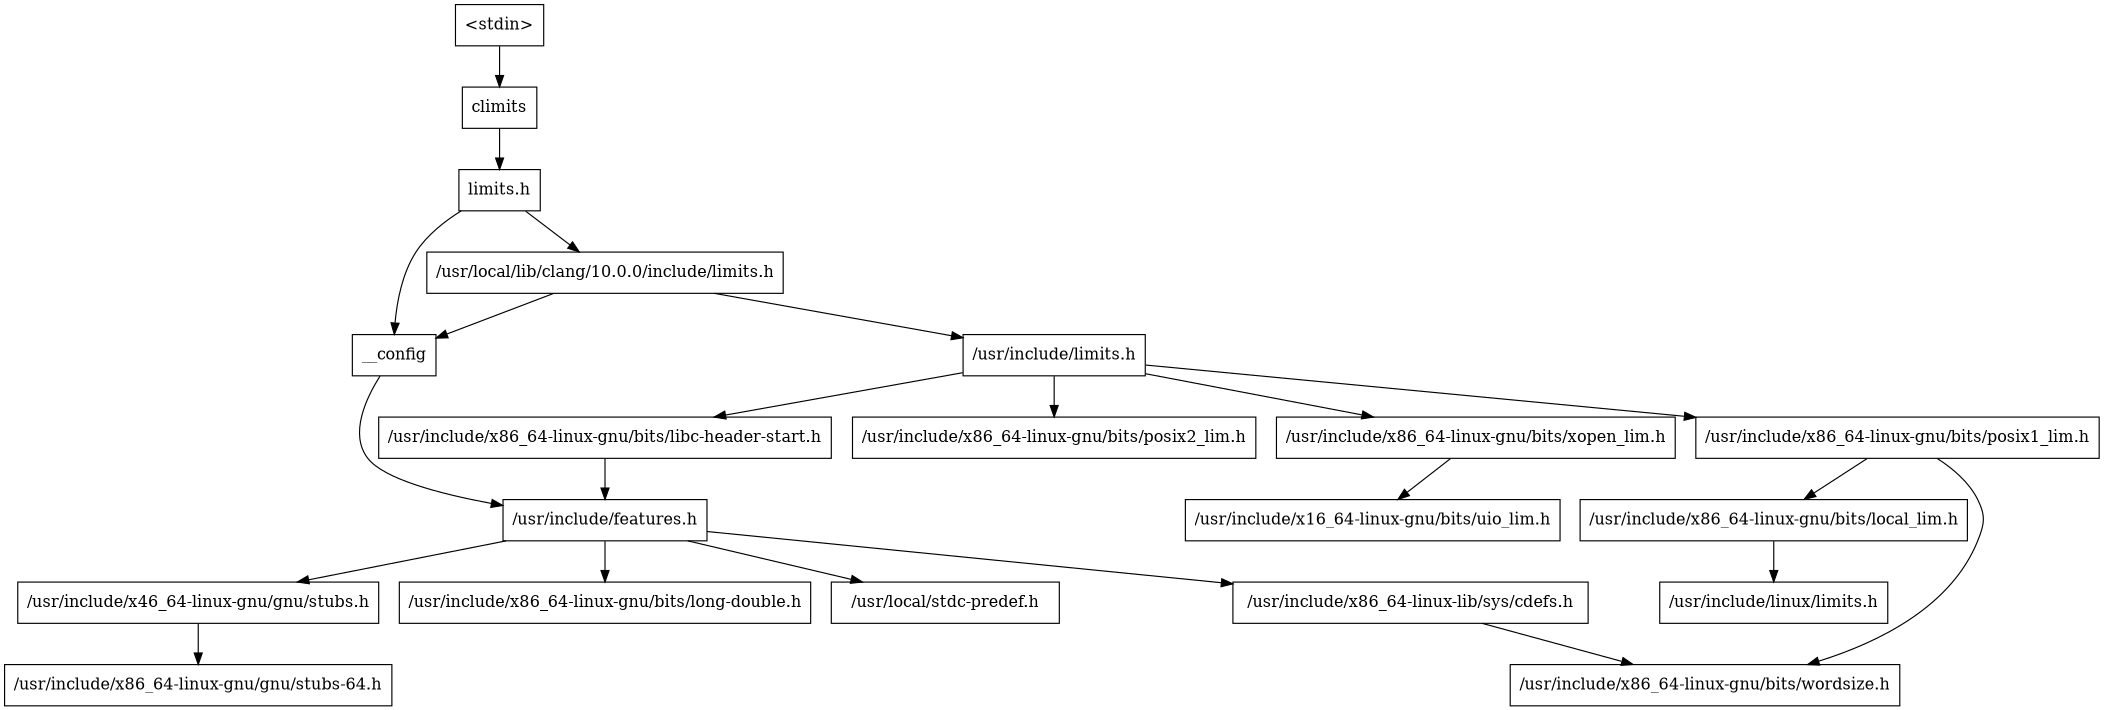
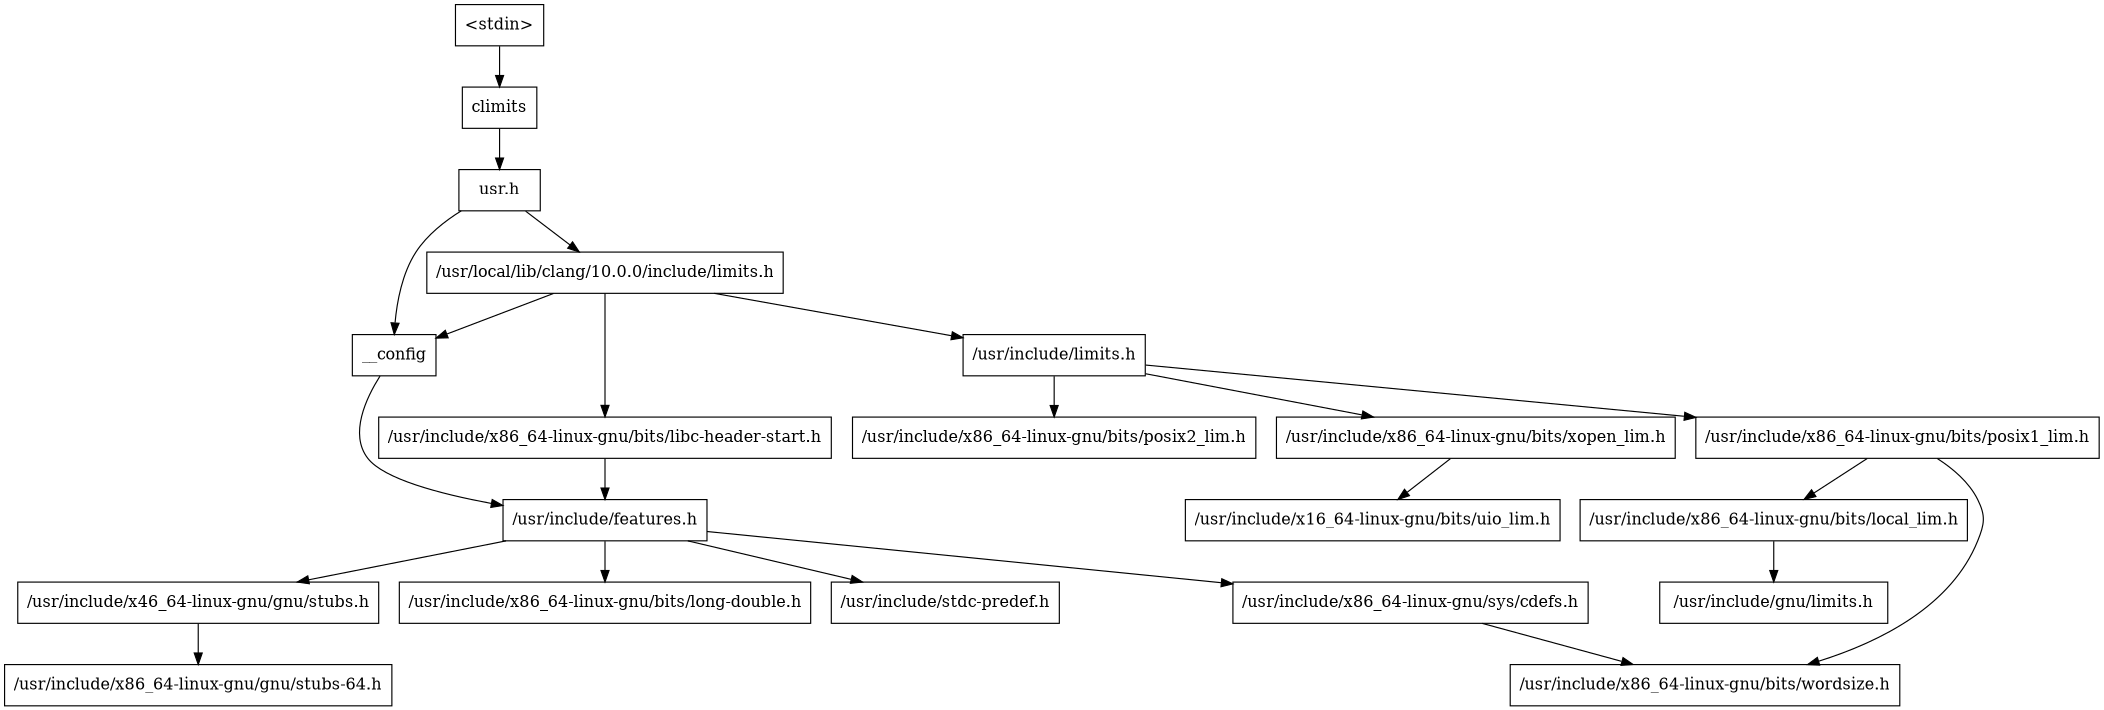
  digraph {
    fontname="DejaVu Serif"
    node [fontname="DejaVu Serif" shape=box]
    edge [fontname="DejaVu Serif"]
    n1 [label="\<stdin\>"]
    n2 [label=climits]
-   n3 [label="limits.h"]
+   n3 [label="usr.h"]
    n4 [label=__config]
    n5 [label="/usr/local/lib/clang/10.0.0/include/limits.h"]
    n6 [label="/usr/include/features.h"]
    n7 [label="/usr/include/limits.h"]
    n8 [label="/usr/include/x86_64-linux-gnu/bits/libc-header-start.h"]
    n9 [label="/usr/include/x86_64-linux-gnu/bits/posix1_lim.h"]
    n10 [label="/usr/include/x86_64-linux-gnu/bits/posix2_lim.h"]
    n11 [label="/usr/include/x86_64-linux-gnu/bits/xopen_lim.h"]
    n12 [label="/usr/include/x86_64-linux-gnu/bits/local_lim.h"]
    n13 [label="/usr/include/x86_64-linux-gnu/bits/wordsize.h"]
    n14 [label="/usr/include/x16_64-linux-gnu/bits/uio_lim.h"]
-   n15 [label="/usr/local/stdc-predef.h"]
-   n16 [label="/usr/include/x86_64-linux-lib/sys/cdefs.h"]
+   n15 [label="/usr/include/stdc-predef.h"]
+   n16 [label="/usr/include/x86_64-linux-gnu/sys/cdefs.h"]
    n17 [label="/usr/include/x46_64-linux-gnu/gnu/stubs.h"]
    n18 [label="/usr/include/x86_64-linux-gnu/bits/long-double.h"]
-   n19 [label="/usr/include/linux/limits.h"]
+   n19 [label="/usr/include/gnu/limits.h"]
    n20 [label="/usr/include/x86_64-linux-gnu/gnu/stubs-64.h"]
    n1 -> n2
    n2 -> n3
    n3 -> n4
    n3 -> n5
    n4 -> n6
    n5 -> n4
    n5 -> n7
    n6 -> n15
    n6 -> n16
    n6 -> n17
    n6 -> n18
-   n7 -> n8
+   n5 -> n8
    n7 -> n9
    n7 -> n10
    n7 -> n11
    n8 -> n6
    n9 -> n12
    n9 -> n13
    n11 -> n14
    n12 -> n19
    n16 -> n13
    n17 -> n20
  }
